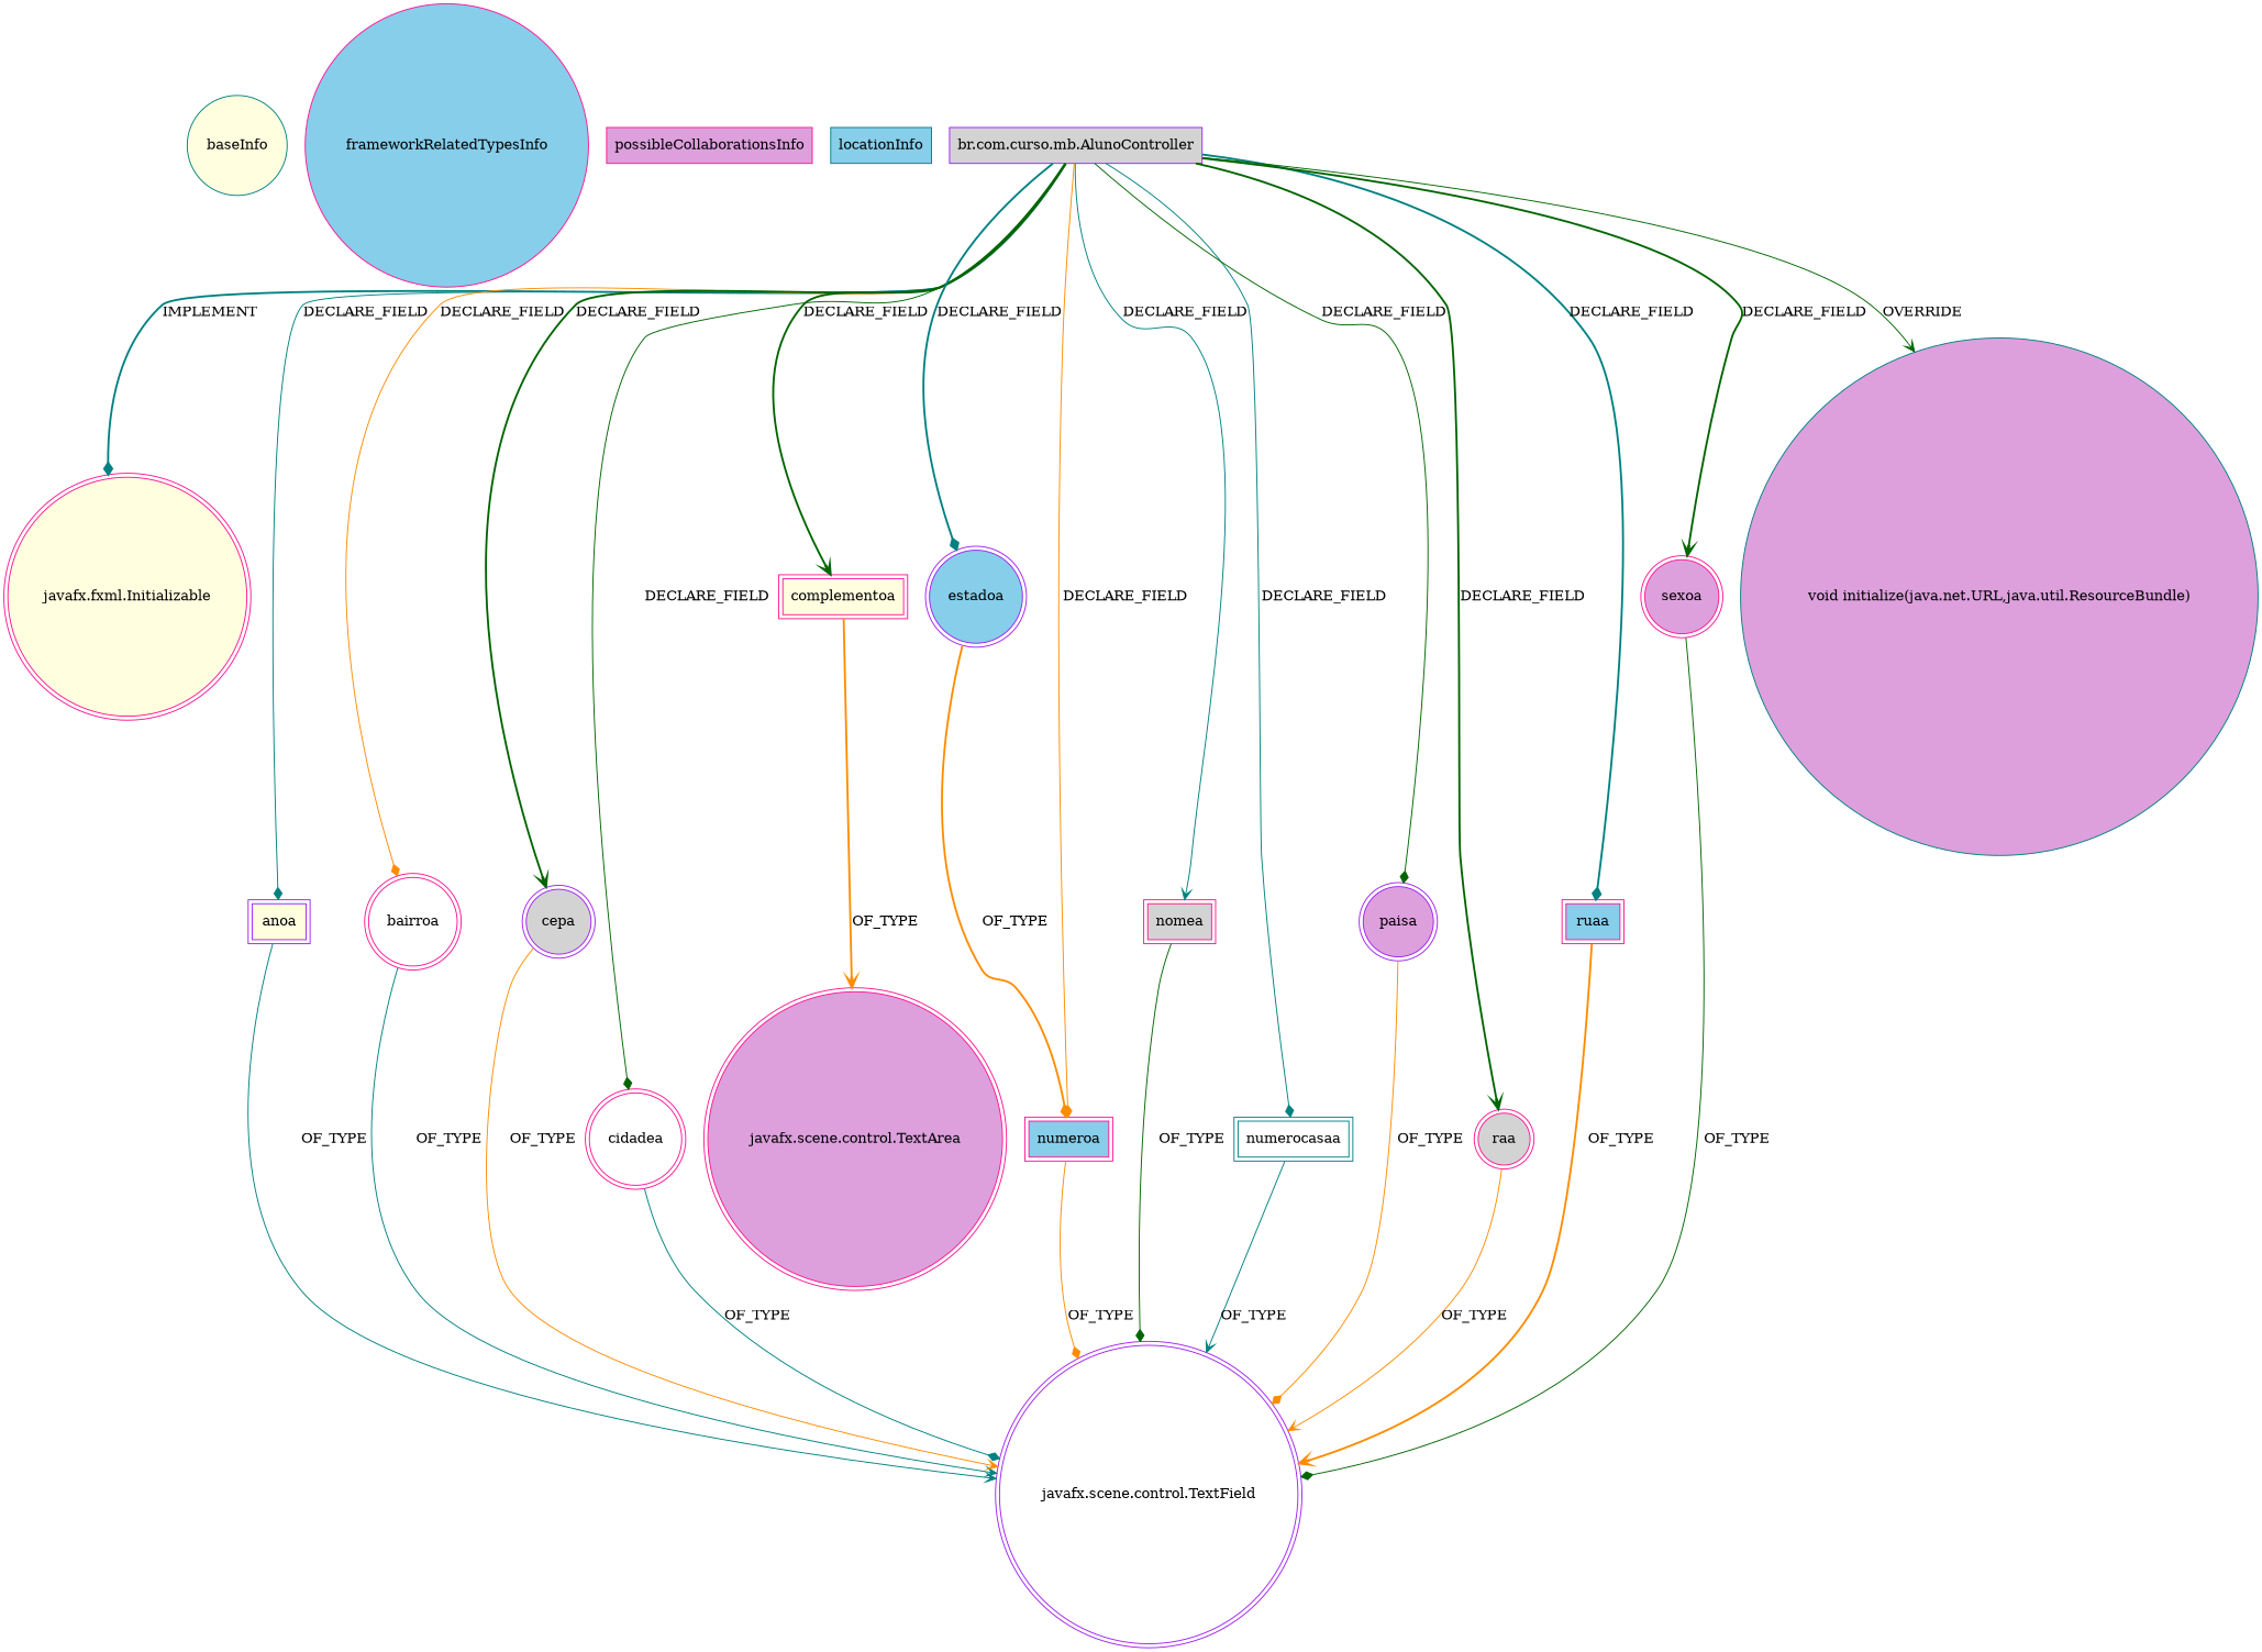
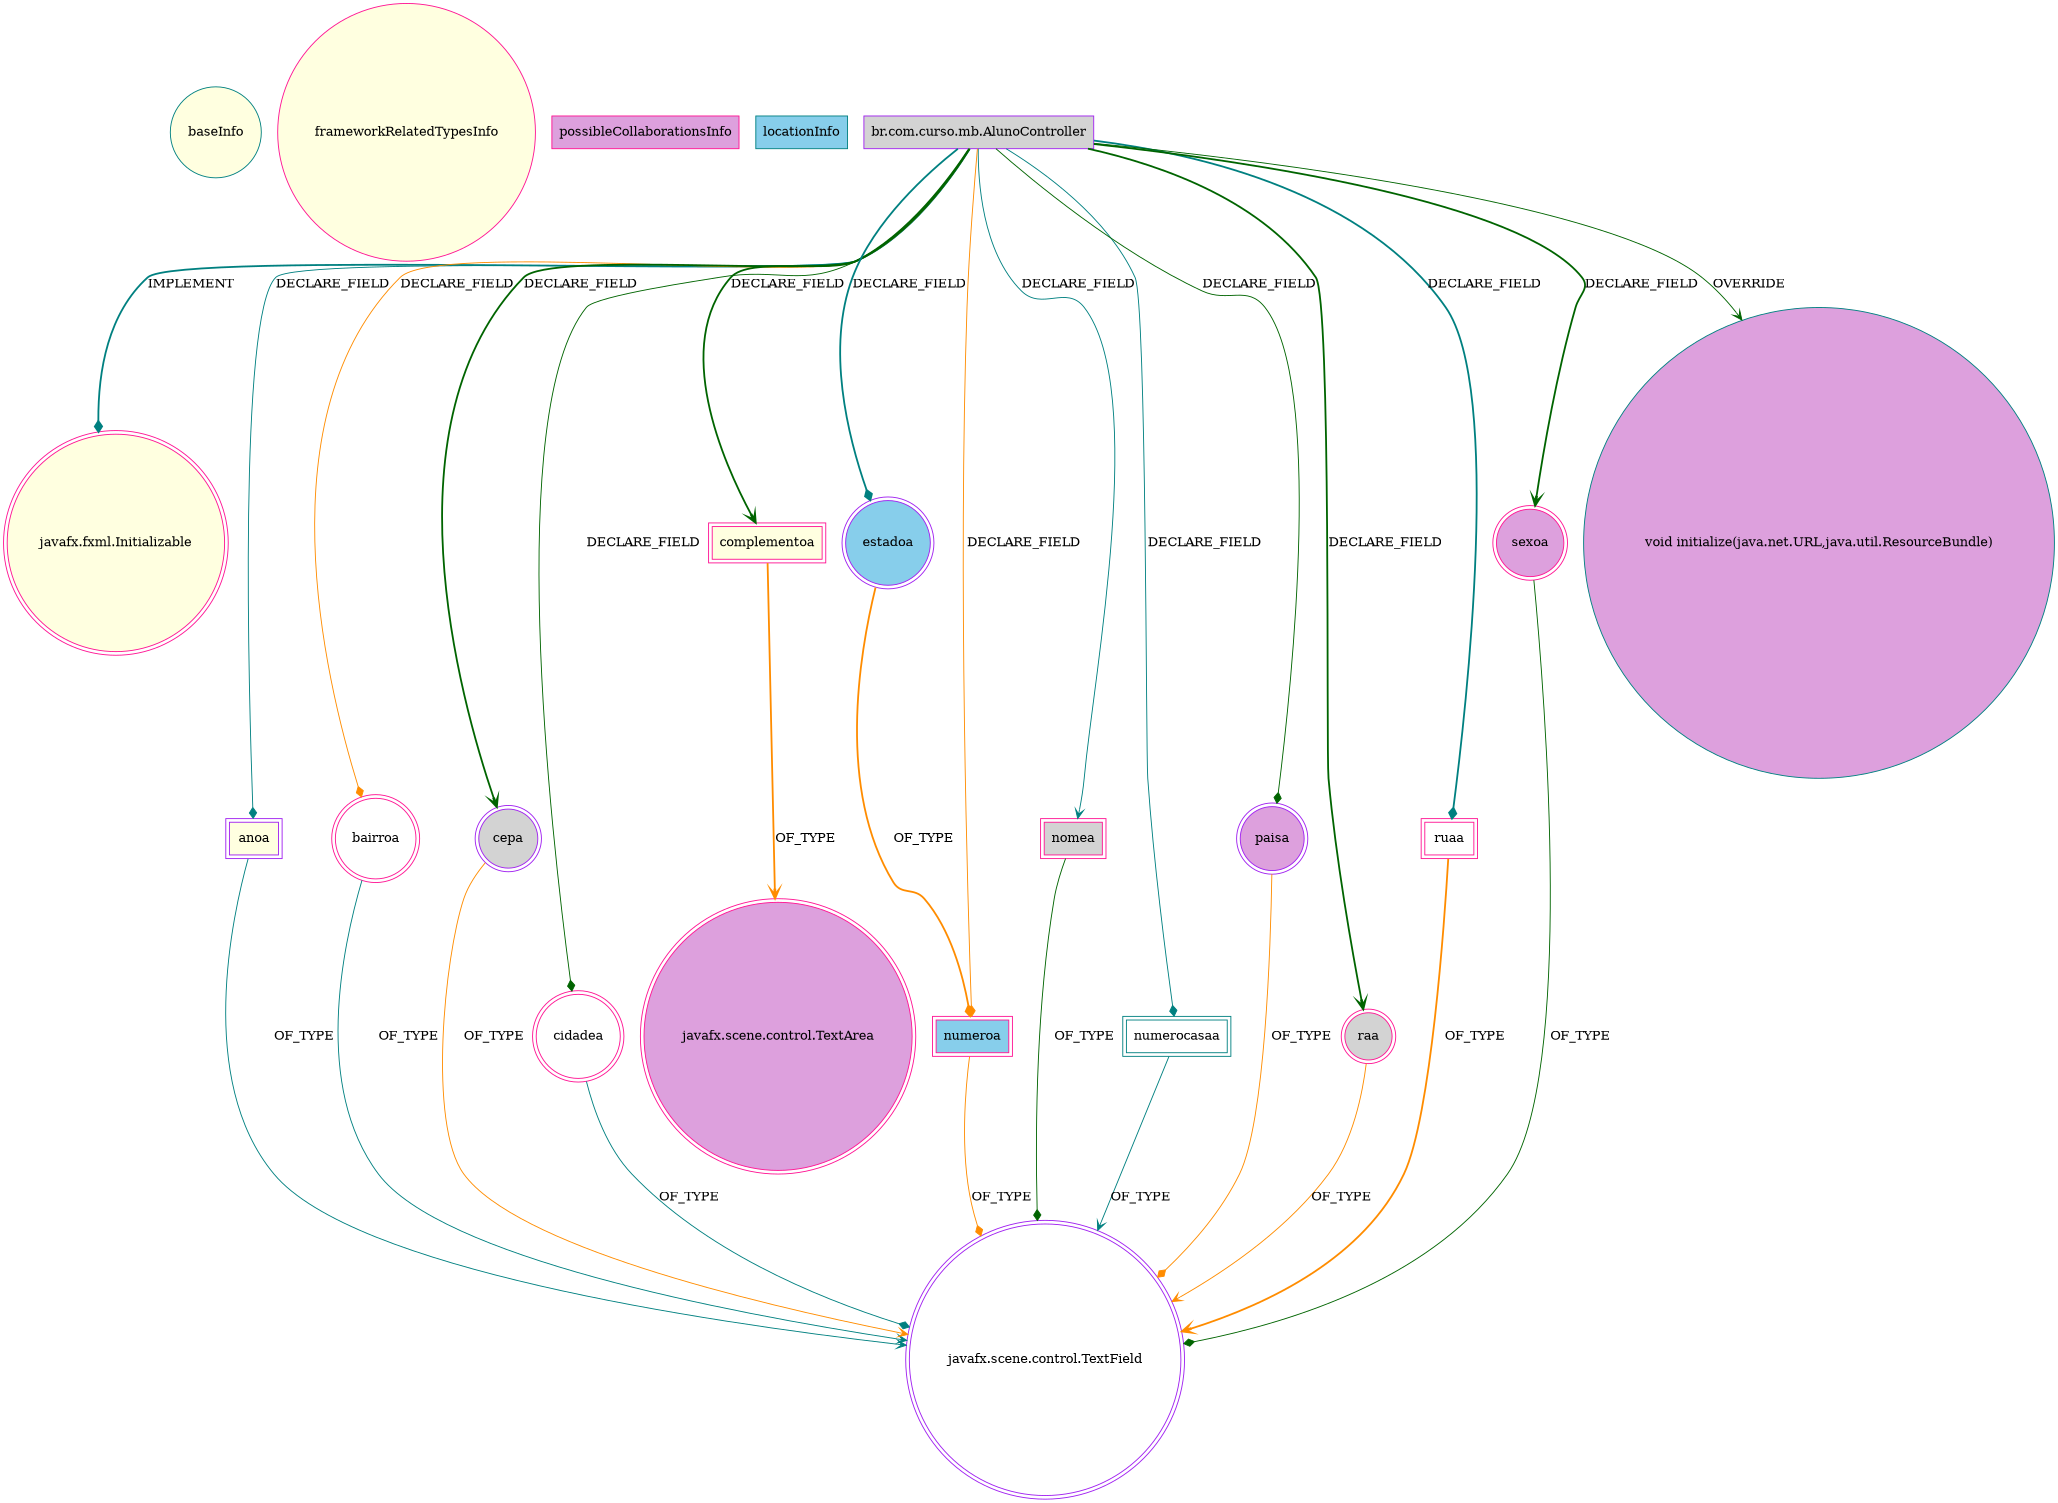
  digraph {
    node [color=deeppink fillcolor=lightyellow shape=circle style=filled isFrameworkType=true vertexType=FIELD_DECLARATION peripheries=2]
    edge [arrowhead=diamond color=teal style=solid]
    baseInfo [category=extension_graph color=teal graphId=1088 isAnonymous=false possibleRelation=false isFrameworkType="" vertexType="" peripheries=""]
-   frameworkRelatedTypesInfo [0="javafx.fxml.Initializable" fillcolor=skyblue isFrameworkType="" vertexType="" peripheries=""]
+   frameworkRelatedTypesInfo [0="javafx.fxml.Initializable" isFrameworkType="" vertexType="" peripheries=""]
    possibleCollaborationsInfo [fillcolor=plum shape=box isFrameworkType="" vertexType="" peripheries=""]
    locationInfo [color=teal contextSignature=AlunoController filePath="/PedroAlves1-Sistema-Escolar-FX/Sistema-Escolar-FX-master/src/br/com/curso/mb/AlunoController.java" fillcolor=skyblue graphId=1088 projectName="PedroAlves1-Sistema-Escolar-FX" shape=box isFrameworkType="" vertexType="" peripheries=""]
    n5 [color=purple fillcolor=lightgrey isFrameworkType=false label="br.com.curso.mb.AlunoController" shape=box vertexType=ROOT_CLIENT_CLASS_DECLARATION peripheries=""]
    n6 [label="javafx.fxml.Initializable" vertexType=FRAMEWORK_INTERFACE_TYPE]
    n7 [color=purple label=anoa shape=box]
    n8 [fillcolor=white label=bairroa]
    n9 [color=purple fillcolor=lightgrey label=cepa]
    n10 [fillcolor=white label=cidadea]
    n11 [label=complementoa shape=box]
    n12 [color=purple fillcolor=skyblue label=estadoa]
    n13 [fillcolor=lightgrey label=nomea shape=box]
    n14 [fillcolor=skyblue label=numeroa shape=box]
    n15 [color=teal fillcolor=white label=numerocasaa shape=box]
    n16 [color=purple fillcolor=plum label=paisa]
    n17 [fillcolor=lightgrey label=raa]
-   n18 [fillcolor=skyblue label=ruaa shape=box]
+   n18 [fillcolor=white label=ruaa shape=box]
    n19 [fillcolor=plum label=sexoa]
    n20 [color=teal fillcolor=plum isFrameworkType=false label="void initialize(java.net.URL,java.util.ResourceBundle)" vertexType=OVERRIDING_METHOD_DECLARATION peripheries=""]
    n21 [color=purple fillcolor=white label="javafx.scene.control.TextField" vertexType=FRAMEWORK_CLASS_TYPE]
    n22 [fillcolor=plum label="javafx.scene.control.TextArea" vertexType=FRAMEWORK_CLASS_TYPE]
    n5 -> n6 [label=IMPLEMENT style=bold]
    n5 -> n7 [label=DECLARE_FIELD]
    n5 -> n8 [color=darkorange label=DECLARE_FIELD]
    n5 -> n9 [arrowhead=vee color=darkgreen label=DECLARE_FIELD style=bold]
    n5 -> n10 [color=darkgreen label=DECLARE_FIELD]
    n5 -> n11 [arrowhead=vee color=darkgreen label=DECLARE_FIELD style=bold]
    n5 -> n12 [label=DECLARE_FIELD style=bold]
    n5 -> n13 [arrowhead=vee label=DECLARE_FIELD]
    n5 -> n14 [color=darkorange label=DECLARE_FIELD]
    n5 -> n15 [label=DECLARE_FIELD]
    n5 -> n16 [color=darkgreen label=DECLARE_FIELD]
    n5 -> n17 [arrowhead=vee color=darkgreen label=DECLARE_FIELD style=bold]
    n5 -> n18 [label=DECLARE_FIELD style=bold]
    n5 -> n19 [arrowhead=vee color=darkgreen label=DECLARE_FIELD style=bold]
    n5 -> n20 [arrowhead=vee color=darkgreen label=OVERRIDE]
    n7 -> n21 [arrowhead=vee label=OF_TYPE]
    n8 -> n21 [arrowhead=vee label=OF_TYPE]
    n9 -> n21 [arrowhead=vee color=darkorange label=OF_TYPE]
    n10 -> n21 [label=OF_TYPE]
    n11 -> n22 [arrowhead=vee color=darkorange label=OF_TYPE style=bold]
    n12 -> n14 [color=darkorange label=OF_TYPE style=bold]
    n13 -> n21 [color=darkgreen label=OF_TYPE]
    n14 -> n21 [color=darkorange label=OF_TYPE]
    n15 -> n21 [arrowhead=vee label=OF_TYPE]
    n16 -> n21 [color=darkorange label=OF_TYPE]
    n17 -> n21 [arrowhead=vee color=darkorange label=OF_TYPE]
    n18 -> n21 [arrowhead=vee color=darkorange label=OF_TYPE style=bold]
    n19 -> n21 [color=darkgreen label=OF_TYPE]
  }
